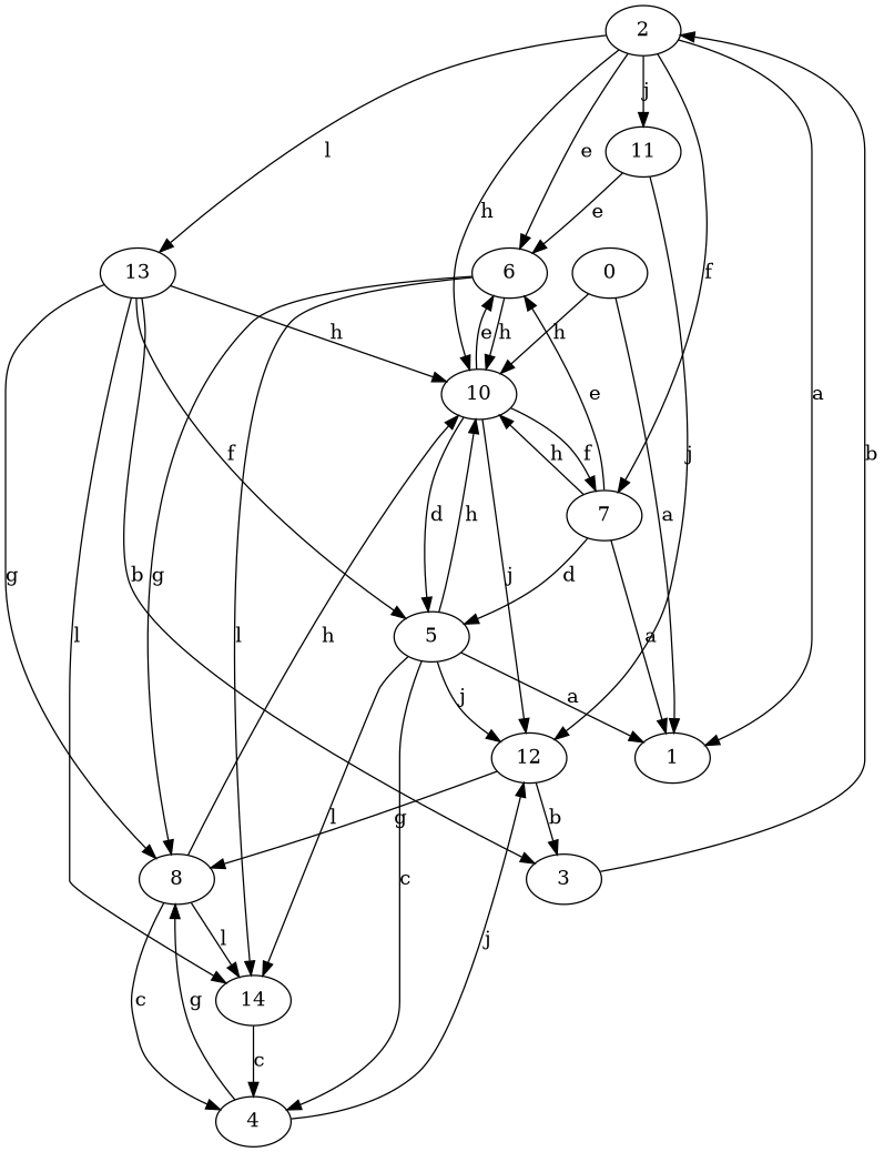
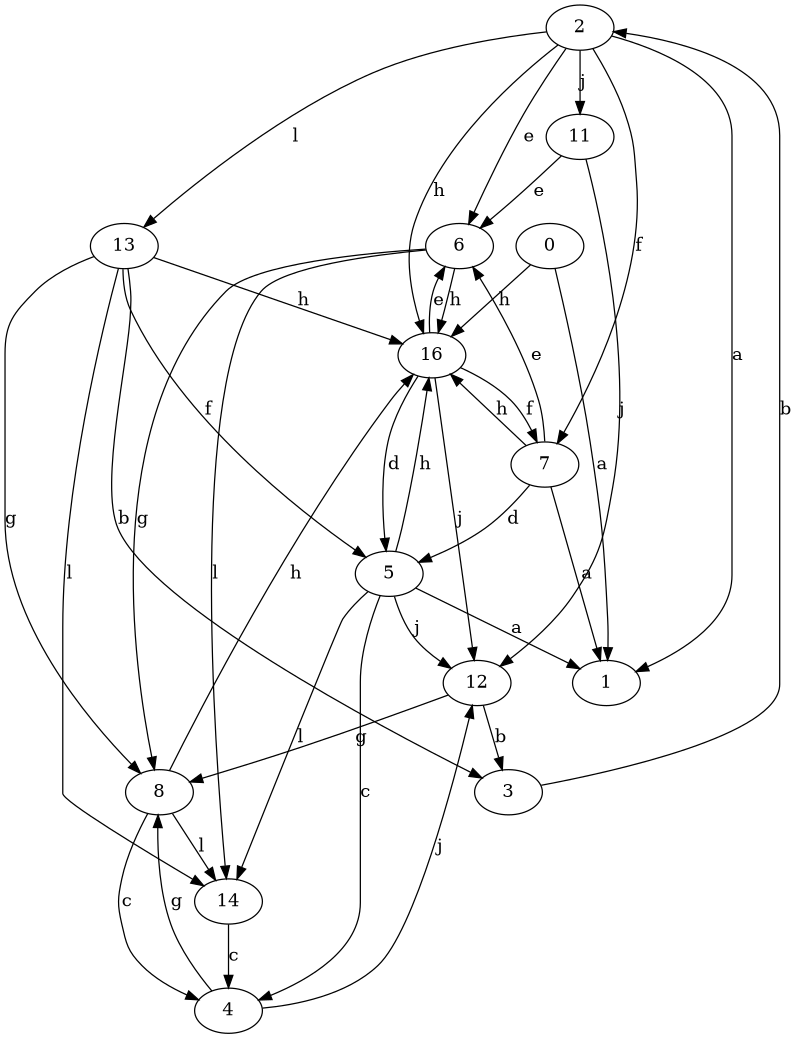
  strict digraph {
    2
    1
    6
    7
-   10
+   10 [label=16]
    11
    13
    8
    14
    5
    12
    3
    4
    0
    2 -> 1 [label=a]
    2 -> 6 [label=e]
    2 -> 7 [label=f]
    2 -> 10 [label=h]
    2 -> 11 [label=j]
    2 -> 13 [label=l]
    6 -> 10 [label=h]
    6 -> 8 [label=g]
    6 -> 14 [label=l]
    7 -> 1 [label=a]
    7 -> 6 [label=e]
    7 -> 10 [label=h]
    7 -> 5 [label=d]
    10 -> 6 [label=e]
    10 -> 7 [label=f]
    10 -> 5 [label=d]
    10 -> 12 [label=j]
    11 -> 6 [label=e]
    11 -> 12 [label=j]
    13 -> 10 [label=h]
    13 -> 8 [label=g]
    13 -> 14 [label=l]
    13 -> 5 [label=f]
    13 -> 3 [label=b]
    8 -> 10 [label=h]
    8 -> 14 [label=l]
    8 -> 4 [label=c]
    14 -> 4 [label=c]
    5 -> 1 [label=a]
    5 -> 10 [label=h]
    5 -> 14 [label=l]
    5 -> 12 [label=j]
    5 -> 4 [label=c]
    12 -> 8 [label=g]
    12 -> 3 [label=b]
    3 -> 2 [label=b]
    4 -> 8 [label=g]
    4 -> 12 [label=j]
    0 -> 1 [label=a]
    0 -> 10 [label=h]
  }
